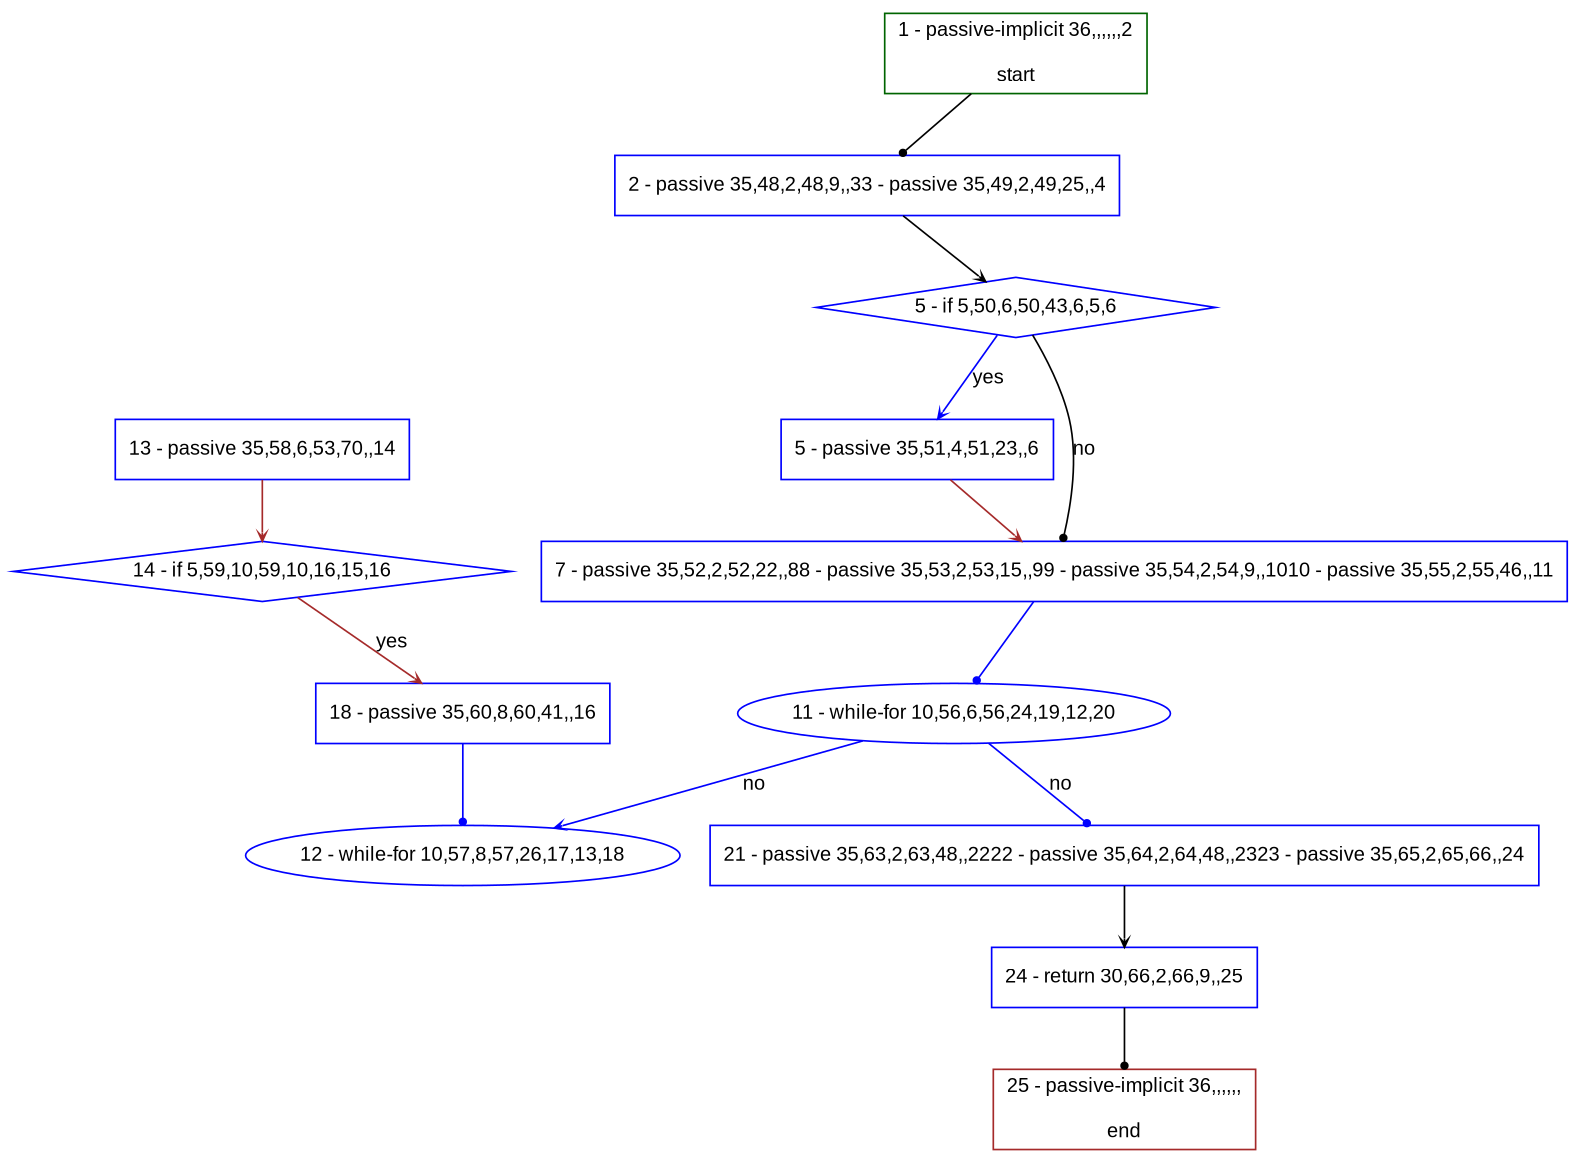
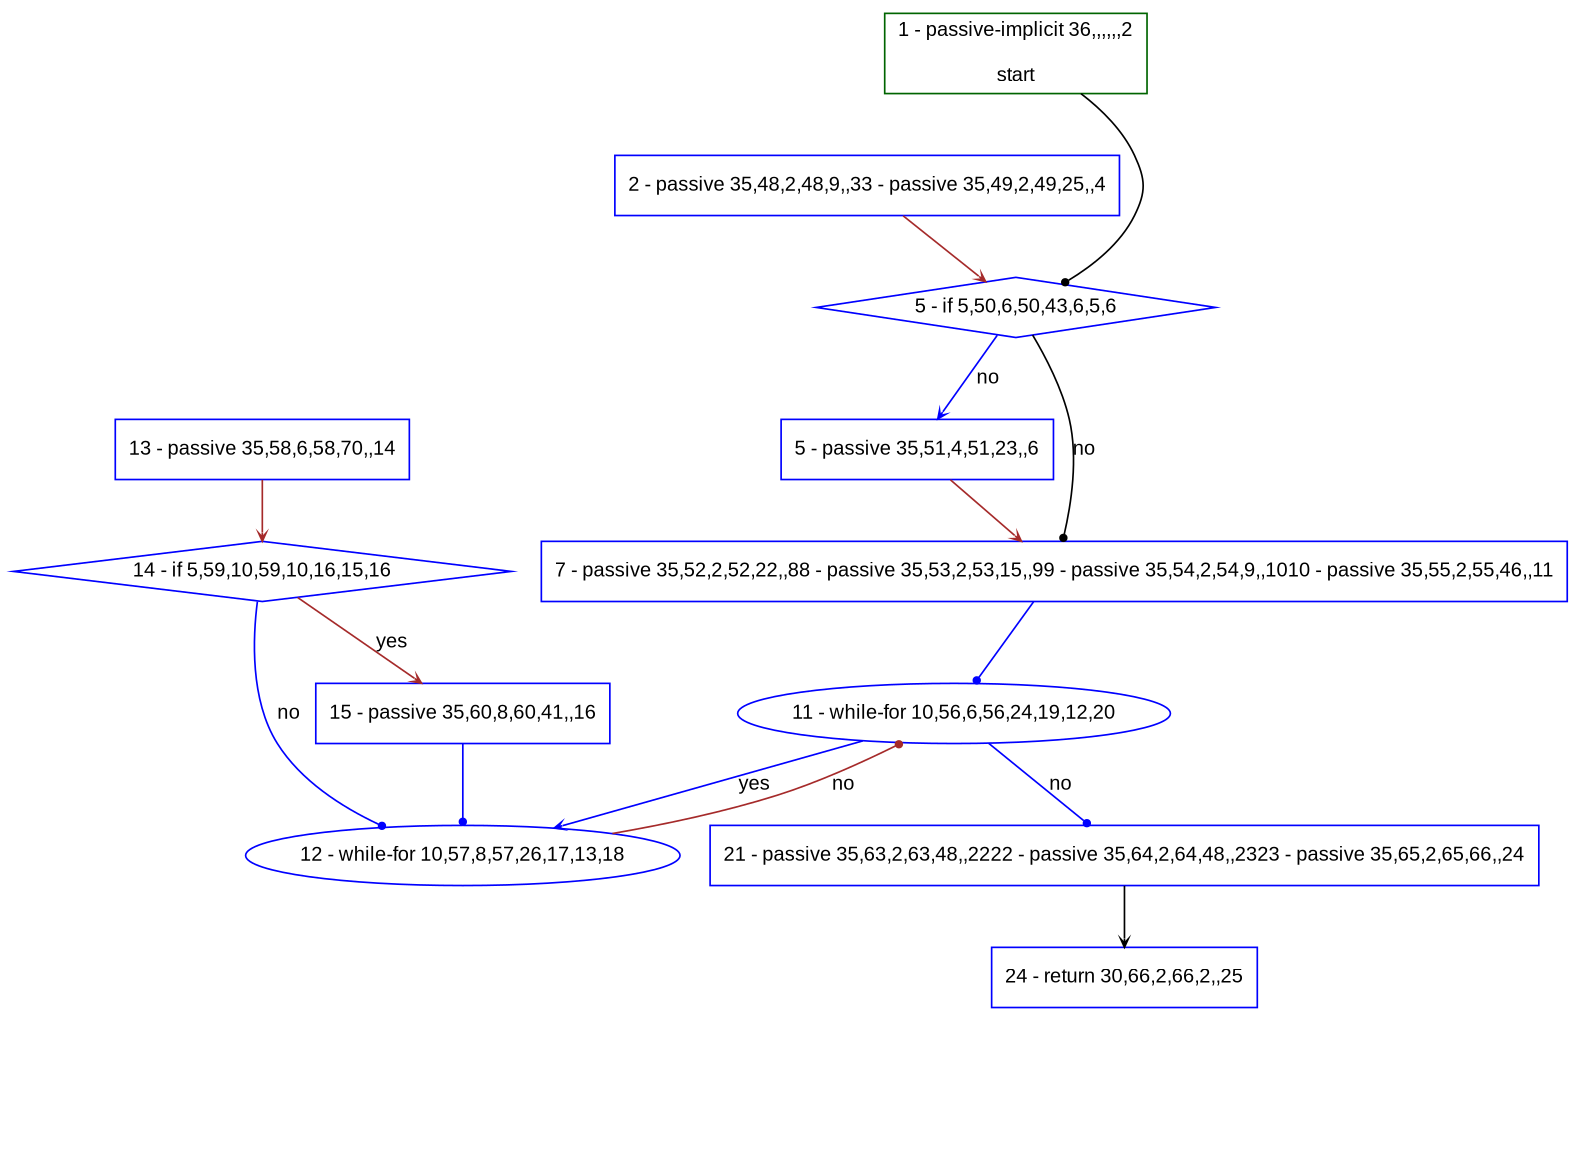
  digraph {
    bgcolor=white
    compound=true
    fillcolor="#FFFFCC"
    fontname=Arial
    fontsize=12
    pack=true
    packmode=clust
    style="rounded,filled"
    node [color="#0000ff" compound=true fillcolor="#ffffff" fixedsize=false fontname=Arial fontsize=12 node_initialized=no shape=box style=filled]
    edge [arrowhead=dot arrowsize=0.5 arrowtail=none color=blue compound=true dir=forward fontcolor=black fontname=Arial fontsize=12]
    n1 [label="2 - passive 35,48,2,48,9,,33 - passive 35,49,2,49,25,,4"]
    n2 [label="5 - if 5,50,6,50,43,6,5,6" shape=diamond]
    n3 [label="5 - passive 35,51,4,51,23,,6"]
    n4 [label="7 - passive 35,52,2,52,22,,88 - passive 35,53,2,53,15,,99 - passive 35,54,2,54,9,,1010 - passive 35,55,2,55,46,,11"]
    n5 [color="#006400" label="1 - passive-implicit 36,,,,,,2\n\nstart"]
    n6 [label="11 - while-for 10,56,6,56,24,19,12,20" shape=oval]
    n7 [label="12 - while-for 10,57,8,57,26,17,13,18" shape=oval]
    n8 [label="21 - passive 35,63,2,63,48,,2222 - passive 35,64,2,64,48,,2323 - passive 35,65,2,65,66,,24"]
-   n9 [label="24 - return 30,66,2,66,9,,25"]
-   n10 [label="13 - passive 35,58,6,53,70,,14"]
+   n9 [label="24 - return 30,66,2,66,2,,25"]
+   n10 [label="13 - passive 35,58,6,58,70,,14"]
    n11 [label="14 - if 5,59,10,59,10,16,15,16" shape=diamond]
-   n12 [color="#a52a2a" label="25 - passive-implicit 36,,,,,,\n\nend"]
-   n13 [label="18 - passive 35,60,8,60,41,,16"]
-   n1 -> n2 [arrowhead=vee color=black]
-   n2 -> n3 [arrowhead=vee label=yes]
+   n13 [label="15 - passive 35,60,8,60,41,,16"]
+   n1 -> n2 [arrowhead=vee color=brown]
+   n2 -> n3 [arrowhead=vee label=no]
    n2 -> n4 [color=black label=no]
    n3 -> n4 [arrowhead=vee color=brown]
    n4 -> n6
-   n5 -> n1 [color=black]
-   n6 -> n7 [arrowhead=vee label=no]
+   n5 -> n2 [color=black]
+   n6 -> n7 [arrowhead=vee label=yes]
    n6 -> n8 [label=no]
+   n7 -> n6 [color=brown label=no]
    n8 -> n9 [arrowhead=vee color=black]
-   n9 -> n12 [color=black]
    n10 -> n11 [arrowhead=vee color=brown]
+   n11 -> n7 [label=no]
    n11 -> n13 [arrowhead=vee color=brown label=yes]
    n13 -> n7
  }
